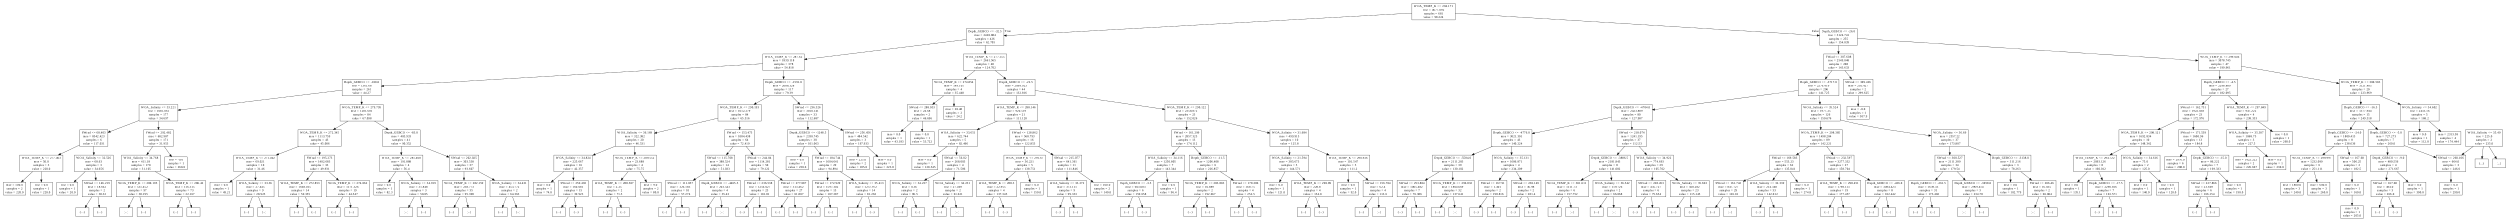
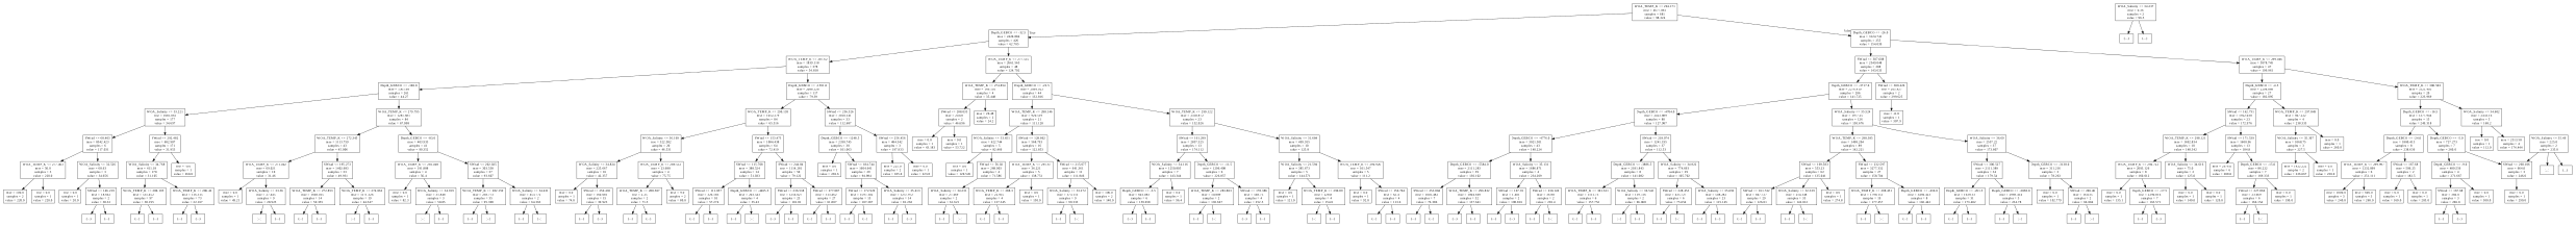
  digraph {
    fontname="Liberation Serif"
    node [fontname="Liberation Serif" shape=box]
    edge [fontname="Liberation Serif"]
    n1 [label="WOA_TEMP_K <= 294.171\nmse = 4677.092\nsamples = 681\nvalue = 98.224"]
    n2 [label="Depth_GEBCO <= -32.5\nmse = 2420.884\nsamples = 426\nvalue = 62.705"]
    n3 [label="Depth_GEBCO <= -26.0\nmse = 3124.741\nsamples = 255\nvalue = 154.039"]
    n4 [label="WOA_TEMP_K <= 287.62\nmse = 1839.118\nsamples = 378\nvalue = 54.818"]
    n5 [label="WOA_TEMP_K <= 277.555\nmse = 2661.565\nsamples = 48\nvalue = 124.702"]
    n6 [label="SWrad <= 307.608\nmse = 2549.048\nsamples = 208\nvalue = 143.633"]
    n7 [label="WOA_TEMP_K <= 299.046\nmse = 3078.745\nsamples = 47\nvalue = 199.961"]
    n8 [label="Depth_GEBCO <= -100.0\nmse = 1361.68\nsamples = 261\nvalue = 44.27"]
    n9 [label="Depth_GEBCO <= -1591.0\nmse = 2088.328\nsamples = 117\nvalue = 79.39"]
    n10 [label="WOA_TEMP_K <= 274.854\nmse = 149.101\nsamples = 4\nvalue = 35.448"]
    n11 [label="Depth_GEBCO <= -22.5\nmse = 2099.923\nsamples = 44\nvalue = 132.816"]
    n12 [label="WOA_Salinity <= 33.221\nmse = 1085.061\nsamples = 177\nvalue = 34.697"]
    n13 [label="WOA_TEMP_K <= 279.795\nmse = 1281.681\nsamples = 84\nvalue = 67.098"]
    n14 [label="WOA_TEMP_K <= 290.193\nmse = 1012.279\nsamples = 84\nvalue = 65.516"]
    n15 [label="SWrad <= 236.326\nmse = 3100.141\nsamples = 33\nvalue = 112.687"]
    n16 [label="SWrad <= 68.403\nmse = 8542.423\nsamples = 6\nvalue = 117.031"]
    n17 [label="SWrad <= 292.482\nmse = 602.987\nsamples = 171\nvalue = 31.953"]
    n18 [label="WOA_TEMP_K <= 272.345\nmse = 1113.759\nsamples = 43\nvalue = 45.006"]
    n19 [label="Depth_GEBCO <= -83.0\nmse = 403.933\nsamples = 41\nvalue = 90.352"]
    n20 [label="WOA_TEMP_K <= 277.403\nmse = 50.0\nsamples = 3\nvalue = 220.0"]
    n21 [label="WOA_Salinity <= 32.526\nmse = 68.63\nsamples = 3\nvalue = 34.656"]
    n22 [label="WOA_Salinity <= 34.768\nmse = 411.18\nsamples = 170\nvalue = 31.105"]
    n23 [label="mse = -0.0\nsamples = 1\nvalue = 260.0"]
    n24 [label="mse = 100.0\nsamples = 2\nvalue = 220.0"]
    n25 [label="mse = 0.0\nsamples = 1\nvalue = 220.0"]
    n26 [label="mse = 0.0\nsamples = 1\nvalue = 20.0"]
    n27 [label="SWrad <= 146.219\nmse = 18.662\nsamples = 2\nvalue = 38.32"]
    n28 [label="(...)"]
    n29 [label="(...)"]
    n30 [label="WOA_TEMP_K <= 280.195\nmse = 531.452\nsamples = 97\nvalue = 38.195"]
    n31 [label="WOA_TEMP_K <= 286.42\nmse = 116.315\nsamples = 73\nvalue = 22.167"]
    n32 [label="(...)"]
    n33 [label="(...)"]
    n34 [label="(...)"]
    n35 [label="(...)"]
    n36 [label="WOA_TEMP_K <= 271.402\nmse = 69.021\nsamples = 10\nvalue = 31.46"]
    n37 [label="SWrad <= 195.273\nmse = 1402.683\nsamples = 33\nvalue = 49.931"]
    n38 [label="WOA_TEMP_K <= 281.408\nmse = 191.888\nsamples = 4\nvalue = 56.4"]
    n39 [label="SWrad <= 202.025\nmse = 303.538\nsamples = 37\nvalue = 93.607"]
    n40 [label="mse = 0.0\nsamples = 1\nvalue = 49.21"]
    n41 [label="WOA_Salinity <= 33.36\nmse = 27.445\nsamples = 9\nvalue = 28.925"]
    n42 [label="WOA_TEMP_K <= 272.853\nmse = 1668.015\nsamples = 14\nvalue = 59.355"]
    n43 [label="WOA_TEMP_K <= 274.062\nmse = 1171.326\nsamples = 19\nvalue = 44.547"]
    n44 [label="(...)"]
    n45 [label="(...)"]
    n46 [label="(...)"]
    n47 [label="(...)"]
    n48 [label="(...)"]
    n49 [label="(...)"]
    n50 [label="mse = 0.0\nsamples = 1\nvalue = 82.3"]
    n51 [label="WOA_Salinity <= 34.919\nmse = 31.848\nsamples = 3\nvalue = 50.05"]
    n52 [label="WOA_TEMP_K <= 282.159\nmse = 238.773\nsamples = 35\nvalue = 95.398"]
    n53 [label="WOA_Salinity <= 34.431\nmse = 453.772\nsamples = 2\nvalue = 64.363"]
    n54 [label="(...)"]
    n55 [label="(...)"]
    n56 [label="(...)"]
    n57 [label="(...)"]
    n58 [label="(...)"]
    n59 [label="(...)"]
    n60 [label="WOA_Salinity <= 36.169\nmse = 322.382\nsamples = 20\nvalue = 46.531"]
    n61 [label="SWrad <= 153.473\nmse = 1084.438\nsamples = 64\nvalue = 72.419"]
    n62 [label="Depth_GEBCO <= -1248.5\nmse = 2330.745\nsamples = 30\nvalue = 101.063"]
    n63 [label="SWrad <= 256.456\nmse = 484.542\nsamples = 3\nvalue = 197.933"]
    n64 [label="WOA_Salinity <= 34.824\nmse = 225.667\nsamples = 16\nvalue = 42.357"]
    n65 [label="WOA_TEMP_K <= 289.552\nmse = 23.688\nsamples = 4\nvalue = 75.75"]
    n66 [label="SWrad <= 115.708\nmse = 388.524\nsamples = 14\nvalue = 51.033"]
    n67 [label="SWrad <= 244.84\nmse = 1114.281\nsamples = 50\nvalue = 79.122"]
    n68 [label="mse = 0.0\nsamples = 1\nvalue = 74.0"]
    n69 [label="SWrad <= 259.492\nmse = 160.081\nsamples = 15\nvalue = 39.923"]
    n70 [label="WOA_TEMP_K <= 288.507\nmse = 2.25\nsamples = 2\nvalue = 71.5"]
    n71 [label="mse = 9.0\nsamples = 2\nvalue = 80.0"]
    n72 [label="(...)"]
    n73 [label="(...)"]
    n74 [label="(...)"]
    n75 [label="(...)"]
    n76 [label="SWrad <= 111.057\nmse = 326.183\nsamples = 10\nvalue = 57.274"]
    n77 [label="Depth_GEBCO <= -4465.5\nmse = 203.543\nsamples = 4\nvalue = 35.43"]
    n78 [label="SWrad <= 236.538\nmse = 1256.027\nsamples = 23\nvalue = 101.81"]
    n79 [label="SWrad <= 277.087\nmse = 313.462\nsamples = 27\nvalue = 61.807"]
    n80 [label="(...)"]
    n81 [label="(...)"]
    n82 [label="(...)"]
    n83 [label="(...)"]
    n84 [label="(...)"]
    n85 [label="(...)"]
    n86 [label="(...)"]
    n87 [label="(...)"]
    n88 [label="mse = 0.0\nsamples = 1\nvalue = 230.6"]
    n89 [label="SWrad <= 184.744\nmse = 1604.641\nsamples = 29\nvalue = 94.894"]
    n90 [label="mse = 225.0\nsamples = 2\nvalue = 185.0"]
    n91 [label="mse = 0.0\nsamples = 1\nvalue = 223.8"]
    n92 [label="SWrad <= 172.929\nmse = 1597.302\nsamples = 15\nvalue = 107.287"]
    n93 [label="WOA_Salinity <= 35.413\nmse = 1257.972\nsamples = 14\nvalue = 81.263"]
    n94 [label="(...)"]
    n95 [label="(...)"]
    n96 [label="(...)"]
    n97 [label="(...)"]
    n98 [label="SWrad <= 288.033\nmse = 24.68\nsamples = 2\nvalue = 46.696"]
    n99 [label="mse = 20.48\nsamples = 2\nvalue = 24.2"]
    n100 [label="WOA_TEMP_K <= 288.146\nmse = 920.519\nsamples = 21\nvalue = 111.128"]
    n101 [label="WOA_TEMP_K <= 290.122\nmse = 2358.872\nsamples = 23\nvalue = 152.026"]
    n102 [label="mse = 0.0\nsamples = 1\nvalue = 43.183"]
    n103 [label="mse = 0.0\nsamples = 1\nvalue = 53.722"]
    n104 [label="WOA_Salinity <= 33.651\nmse = 622.744\nsamples = 5\nvalue = 82.466"]
    n105 [label="SWrad <= 128.862\nmse = 568.793\nsamples = 16\nvalue = 122.853"]
    n106 [label="SWrad <= 161.299\nmse = 2857.325\nsamples = 13\nvalue = 174.112"]
    n107 [label="WOA_Salinity <= 31.684\nmse = 499.915\nsamples = 10\nvalue = 125.8"]
    n108 [label="mse = 0.0\nsamples = 1\nvalue = 120.545"]
    n109 [label="SWrad <= 56.02\nmse = 268.003\nsamples = 4\nvalue = 71.586"]
    n110 [label="WOA_TEMP_K <= 291.67\nmse = 36.221\nsamples = 5\nvalue = 138.751"]
    n111 [label="SWrad <= 215.077\nmse = 641.361\nsamples = 11\nvalue = 111.846"]
    n112 [label="WOA_Salinity <= 34.237\nmse = 0.36\nsamples = 2\nvalue = 96.5"]
    n113 [label="WOA_Salinity <= 34.231\nmse = 27.469\nsamples = 2\nvalue = 61.621"]
    n114 [label="(...)"]
    n115 [label="(...)"]
    n116 [label="(...)"]
    n117 [label="(...)"]
    n118 [label="WOA_TEMP_K <= 288.3\nmse = 22.955\nsamples = 4\nvalue = 137.345"]
    n119 [label="mse = 0.0\nsamples = 1\nvalue = 150.0"]
    n120 [label="WOA_Salinity <= 33.272\nmse = 373.111\nsamples = 9\nvalue = 99.333"]
    n121 [label="mse = 100.0\nsamples = 2\nvalue = 140.0"]
    n122 [label="(...)"]
    n123 [label="(...)"]
    n124 [label="(...)"]
    n125 [label="(...)"]
    n126 [label="WOA_Salinity <= 34.116\nmse = 1250.805\nsamples = 7\nvalue = 143.344"]
    n127 [label="Depth_GEBCO <= -11.5\nmse = 1206.408\nsamples = 6\nvalue = 226.857"]
    n128 [label="WOA_Salinity <= 21.594\nmse = 385.673\nsamples = 5\nvalue = 144.571"]
    n129 [label="WOA_TEMP_K <= 290.926\nmse = 101.547\nsamples = 5\nvalue = 111.2"]
    n130 [label="Depth_GEBCO <= -3.5\nmse = 603.083\nsamples = 6\nvalue = 159.658"]
    n131 [label="mse = 0.0\nsamples = 1\nvalue = 96.4"]
    n132 [label="WOA_TEMP_K <= 283.803\nmse = 10.889\nsamples = 2\nvalue = 192.667"]
    n133 [label="SWrad <= 178.386\nmse = 568.75\nsamples = 4\nvalue = 252.5"]
    n134 [label="(...)"]
    n135 [label="(...)"]
    n136 [label="(...)"]
    n137 [label="(...)"]
    n138 [label="(...)"]
    n139 [label="(...)"]
    n140 [label="mse = 0.0\nsamples = 1\nvalue = 121.0"]
    n141 [label="WOA_TEMP_K <= 290.89\nmse = 228.8\nsamples = 4\nvalue = 154.0"]
    n142 [label="mse = 0.0\nsamples = 1\nvalue = 92.0"]
    n143 [label="SWrad <= 156.704\nmse = 62.4\nsamples = 4\nvalue = 113.6"]
    n144 [label="(...)"]
    n145 [label="(...)"]
    n146 [label="(...)"]
    n147 [label="(...)"]
    n148 [label="Depth_GEBCO <= -3717.0\nmse = 2276.419\nsamples = 206\nvalue = 141.725"]
    n149 [label="SWrad <= 309.426\nmse = 205.427\nsamples = 2\nvalue = 299.625"]
    n150 [label="Depth_GEBCO <= -4.5\nmse = 2298.889\nsamples = 27\nvalue = 182.095"]
    n151 [label="WOA_TEMP_K <= 300.503\nmse = 3121.405\nsamples = 20\nvalue = 223.969"]
    n152 [label="Depth_GEBCO <= -4704.0\nmse = 2423.889\nsamples = 80\nvalue = 127.987"]
    n153 [label="WOA_Salinity <= 35.524\nmse = 1977.25\nsamples = 126\nvalue = 150.676"]
    n154 [label="mse = -0.0\nsamples = 1\nvalue = 307.9"]
    n155 [label="Depth_GEBCO <= -4776.0\nmse = 3021.301\nsamples = 43\nvalue = 140.224"]
    n156 [label="SWrad <= 218.074\nmse = 1241.195\nsamples = 37\nvalue = 112.53"]
    n157 [label="WOA_TEMP_K <= 298.385\nmse = 1498.204\nsamples = 89\nvalue = 142.221"]
    n158 [label="WOA_Salinity <= 36.69\nmse = 2557.22\nsamples = 37\nvalue = 173.807"]
    n159 [label="Depth_GEBCO <= -5584.0\nmse = 2111.283\nsamples = 39\nvalue = 130.102"]
    n160 [label="WOA_Salinity <= 35.131\nmse = 1686.871\nsamples = 4\nvalue = 234.209"]
    n161 [label="Depth_GEBCO <= -3886.5\nmse = 2181.843\nsamples = 8\nvalue = 141.082"]
    n162 [label="WOA_Salinity <= 34.922\nmse = 774.693\nsamples = 29\nvalue = 105.702"]
    n163 [label="SWrad <= 253.804\nmse = 1005.482\nsamples = 7\nvalue = 76.386"]
    n164 [label="WOA_TEMP_K <= 296.832\nmse = 1804.669\nsamples = 32\nvalue = 137.641"]
    n165 [label="SWrad <= 167.91\nmse = 1.401\nsamples = 2\nvalue = 198.816"]
    n166 [label="SWrad <= 230.149\nmse = 36.98\nsamples = 2\nvalue = 281.4"]
    n167 [label="(...)"]
    n168 [label="(...)"]
    n169 [label="(...)"]
    n170 [label="(...)"]
    n171 [label="(...)"]
    n172 [label="(...)"]
    n173 [label="(...)"]
    n174 [label="(...)"]
    n175 [label="WOA_TEMP_K <= 301.611\nmse = 1111.73\nsamples = 6\nvalue = 157.752"]
    n176 [label="WOA_Salinity <= 36.542\nmse = 119.726\nsamples = 2\nvalue = 66.068"]
    n177 [label="SWrad <= 228.453\nmse = 435.727\nsamples = 6\nvalue = 75.654"]
    n178 [label="WOA_Salinity <= 35.692\nmse = 508.282\nsamples = 23\nvalue = 115.145"]
    n179 [label="(...)"]
    n180 [label="(...)"]
    n181 [label="(...)"]
    n182 [label="(...)"]
    n183 [label="(...)"]
    n184 [label="(...)"]
    n185 [label="(...)"]
    n186 [label="(...)"]
    n187 [label="SWrad <= 169.583\nmse = 553.23\nsamples = 62\nvalue = 135.041"]
    n188 [label="SWrad <= 232.597\nmse = 3277.332\nsamples = 27\nvalue = 158.704"]
    n189 [label="SWrad <= 300.527\nmse = 2111.389\nsamples = 34\nvalue = 179.54"]
    n190 [label="Depth_GEBCO <= -3138.0\nmse = 311.216\nsamples = 3\nvalue = 78.263"]
    n191 [label="SWrad <= 161.742\nmse = 847.727\nsamples = 29\nvalue = 126.01"]
    n192 [label="WOA_Salinity <= 32.339\nmse = 214.348\nsamples = 33\nvalue = 142.012"]
    n193 [label="mse = 0.0\nsamples = 1\nvalue = 274.8"]
    n194 [label="WOA_TEMP_K <= 298.451\nmse = 1798.151\nsamples = 19\nvalue = 177.457"]
    n195 [label="Depth_GEBCO <= -436.0\nmse = 3494.423\nsamples = 8\nvalue = 102.442"]
    n196 [label="(...)"]
    n197 [label="(...)"]
    n198 [label="(...)"]
    n199 [label="(...)"]
    n200 [label="(...)"]
    n201 [label="(...)"]
    n202 [label="(...)"]
    n203 [label="(...)"]
    n204 [label="Depth_GEBCO <= -261.5\nmse = 1639.33\nsamples = 31\nvalue = 173.402"]
    n205 [label="Depth_GEBCO <= -3058.0\nmse = 2969.414\nsamples = 3\nvalue = 234.78"]
    n206 [label="mse = 0.0\nsamples = 1\nvalue = 102.779"]
    n207 [label="SWrad <= 206.46\nmse = 16.035\nsamples = 2\nvalue = 66.004"]
    n208 [label="(...)"]
    n209 [label="(...)"]
    n210 [label="(...)"]
    n211 [label="(...)"]
    n212 [label="(...)"]
    n213 [label="(...)"]
    n214 [label="SWrad <= 162.731\nmse = 1922.038\nsamples = 23\nvalue = 172.976"]
    n215 [label="WOA_TEMP_K <= 297.849\nmse = 947.222\nsamples = 4\nvalue = 238.333"]
    n216 [label="Depth_GEBCO <= -16.5\nmse = 1377.944\nsamples = 15\nvalue = 249.318"]
    n217 [label="WOA_Salinity <= 34.602\nmse = 2433.16\nsamples = 5\nvalue = 168.2"]
    n218 [label="WOA_TEMP_K <= 298.121\nmse = 1692.834\nsamples = 10\nvalue = 148.342"]
    n219 [label="SWrad <= 171.539\nmse = 1600.96\nsamples = 13\nvalue = 184.8"]
    n220 [label="WOA_Salinity <= 35.307\nmse = 1068.75\nsamples = 3\nvalue = 227.5"]
    n221 [label="mse = 0.0\nsamples = 1\nvalue = 260.0"]
    n222 [label="WOA_TEMP_K <= 294.722\nmse = 2093.126\nsamples = 8\nvalue = 160.012"]
    n223 [label="WOA_Salinity <= 34.616\nmse = 75.0\nsamples = 2\nvalue = 125.0"]
    n224 [label="mse = 2976.0\nsamples = 6\nvalue = 208.0"]
    n225 [label="Depth_GEBCO <= -15.0\nmse = 86.222\nsamples = 7\nvalue = 169.333"]
    n226 [label="mse = 0.0\nsamples = 1\nvalue = 135.1"]
    n227 [label="Depth_GEBCO <= -17.5\nmse = 2290.816\nsamples = 7\nvalue = 163.571"]
    n228 [label="mse = 0.0\nsamples = 1\nvalue = 140.0"]
    n229 [label="mse = 0.0\nsamples = 1\nvalue = 120.0"]
    n230 [label="(...)"]
    n231 [label="(...)"]
    n232 [label="SWrad <= 227.866\nmse = 23.669\nsamples = 6\nvalue = 166.154"]
    n233 [label="mse = 0.0\nsamples = 1\nvalue = 190.0"]
    n234 [label="(...)"]
    n235 [label="(...)"]
    n236 [label="mse = 1422.222\nsamples = 2\nvalue = 226.667"]
    n237 [label="mse = 0.0\nsamples = 1\nvalue = 230.0"]
    n238 [label="Depth_GEBCO <= -24.0\nmse = 1800.413\nsamples = 8\nvalue = 238.636"]
    n239 [label="Depth_GEBCO <= -5.0\nmse = 727.273\nsamples = 7\nvalue = 260.0"]
    n240 [label="mse = 0.0\nsamples = 1\nvalue = 112.0"]
    n241 [label="mse = 2313.58\nsamples = 4\nvalue = 174.444"]
    n242 [label="WOA_TEMP_K <= 299.997\nmse = 1232.099\nsamples = 6\nvalue = 251.111"]
    n243 [label="SWrad <= 167.68\nmse = 506.25\nsamples = 2\nvalue = 182.5"]
    n244 [label="Depth_GEBCO <= -9.0\nmse = 480.556\nsamples = 4\nvalue = 271.667"]
    n245 [label="SWrad <= 260.106\nmse = 664.0\nsamples = 3\nvalue = 246.0"]
    n246 [label="mse = 1800.0\nsamples = 3\nvalue = 240.0"]
    n247 [label="mse = 600.0\nsamples = 3\nvalue = 260.0"]
    n248 [label="mse = 0.0\nsamples = 1\nvalue = 160.0"]
    n249 [label="mse = 0.0\nsamples = 1\nvalue = 205.0"]
    n250 [label="SWrad <= 167.68\nmse = 384.0\nsamples = 3\nvalue = 266.0"]
    n251 [label="mse = 0.0\nsamples = 1\nvalue = 300.0"]
    n252 [label="mse = 0.0\nsamples = 1\nvalue = 290.0"]
    n253 [label="(...)"]
    n254 [label="(...)"]
    n255 [label="WOA_Salinity <= 35.49\nmse = 225.0\nsamples = 2\nvalue = 235.0"]
    n256 [label="(...)"]
    n257 [label="(...)"]
    n1 -> n2 [headlabel=True labelangle=45 labeldistance=2.5]
    n1 -> n3 [headlabel=False labelangle=-45 labeldistance=2.5]
    n2 -> n4
    n2 -> n5
    n3 -> n6
    n3 -> n7
    n4 -> n8
    n4 -> n9
    n5 -> n10
    n5 -> n11
    n6 -> n148
    n6 -> n149
    n7 -> n150
    n7 -> n151
    n8 -> n12
    n8 -> n13
    n9 -> n14
    n9 -> n15
    n10 -> n98
    n10 -> n99
    n11 -> n100
    n11 -> n101
    n12 -> n16
    n12 -> n17
    n13 -> n18
    n13 -> n19
    n14 -> n60
    n14 -> n61
    n15 -> n62
    n15 -> n63
    n16 -> n20
    n16 -> n21
    n17 -> n22
    n17 -> n23
    n18 -> n36
    n18 -> n37
    n19 -> n38
    n19 -> n39
    n20 -> n24
    n20 -> n25
    n21 -> n26
    n21 -> n27
    n22 -> n30
    n22 -> n31
    n27 -> n28
    n27 -> n29
    n30 -> n32
    n30 -> n33
    n31 -> n34
    n31 -> n35
    n36 -> n40
    n36 -> n41
    n37 -> n42
    n37 -> n43
    n38 -> n50
    n38 -> n51
    n39 -> n52
    n39 -> n53
    n41 -> n44
    n41 -> n45
    n42 -> n46
    n42 -> n47
    n43 -> n48
    n43 -> n49
    n51 -> n54
    n51 -> n55
    n52 -> n56
    n52 -> n57
    n53 -> n58
    n53 -> n59
    n60 -> n64
    n60 -> n65
    n61 -> n66
    n61 -> n67
    n62 -> n88
    n62 -> n89
    n63 -> n90
    n63 -> n91
    n64 -> n68
    n64 -> n69
    n65 -> n70
    n65 -> n71
    n66 -> n76
    n66 -> n77
    n67 -> n78
    n67 -> n79
    n69 -> n72
    n69 -> n73
    n70 -> n74
    n70 -> n75
    n76 -> n80
    n76 -> n81
    n77 -> n82
    n77 -> n83
    n78 -> n84
    n78 -> n85
    n79 -> n86
    n79 -> n87
    n89 -> n92
    n89 -> n93
    n92 -> n94
    n92 -> n95
    n93 -> n96
    n93 -> n97
    n98 -> n102
    n98 -> n103
    n100 -> n104
    n100 -> n105
    n101 -> n106
    n101 -> n107
    n104 -> n108
    n104 -> n109
    n105 -> n110
    n105 -> n111
    n106 -> n126
    n106 -> n127
    n107 -> n128
    n107 -> n129
-   n109 -> n112
    n109 -> n113
    n110 -> n118
    n110 -> n119
    n111 -> n120
    n111 -> n121
    n112 -> n114
    n112 -> n115
    n113 -> n116
    n113 -> n117
    n118 -> n122
    n118 -> n123
    n120 -> n124
    n120 -> n125
    n126 -> n130
    n126 -> n131
    n127 -> n132
    n127 -> n133
    n128 -> n140
    n128 -> n141
    n129 -> n142
    n129 -> n143
    n130 -> n134
    n130 -> n135
    n132 -> n136
    n132 -> n137
    n133 -> n138
    n133 -> n139
    n141 -> n144
    n141 -> n145
    n143 -> n146
    n143 -> n147
    n148 -> n152
    n148 -> n153
    n149 -> n154
    n150 -> n214
    n150 -> n215
    n151 -> n216
    n151 -> n217
    n152 -> n155
    n152 -> n156
    n153 -> n157
    n153 -> n158
    n155 -> n159
    n155 -> n160
    n156 -> n161
    n156 -> n162
    n157 -> n187
    n157 -> n188
    n158 -> n189
    n158 -> n190
    n159 -> n163
    n159 -> n164
    n160 -> n165
    n160 -> n166
    n161 -> n175
    n161 -> n176
    n162 -> n177
    n162 -> n178
    n163 -> n167
    n163 -> n168
    n164 -> n169
    n164 -> n170
    n165 -> n171
    n165 -> n172
    n166 -> n173
    n166 -> n174
    n175 -> n179
    n175 -> n180
    n176 -> n181
    n176 -> n182
    n177 -> n183
    n177 -> n184
    n178 -> n185
    n178 -> n186
    n187 -> n191
    n187 -> n192
    n187 -> n193
    n188 -> n194
    n188 -> n195
    n189 -> n204
    n189 -> n205
    n190 -> n206
    n190 -> n207
    n191 -> n196
    n191 -> n197
    n192 -> n198
    n192 -> n199
    n194 -> n200
    n194 -> n201
    n195 -> n202
    n195 -> n203
    n204 -> n208
    n204 -> n209
    n205 -> n210
    n205 -> n211
    n207 -> n212
    n207 -> n213
    n214 -> n218
    n214 -> n219
    n215 -> n220
    n215 -> n221
    n216 -> n238
    n216 -> n239
    n217 -> n240
    n217 -> n241
    n218 -> n222
    n218 -> n223
    n219 -> n224
    n219 -> n225
    n220 -> n236
    n220 -> n237
    n222 -> n226
    n222 -> n227
    n223 -> n228
    n223 -> n229
    n225 -> n232
    n225 -> n233
    n227 -> n230
    n227 -> n231
    n232 -> n234
    n232 -> n235
    n238 -> n242
    n238 -> n243
    n239 -> n244
    n239 -> n245
    n242 -> n246
    n242 -> n247
    n243 -> n248
-   n248 -> n249
+   n243 -> n249
    n244 -> n250
    n244 -> n251
    n245 -> n252
    n250 -> n253
    n250 -> n254
    n255 -> n245
    n255 -> n256
    n255 -> n257
  }
